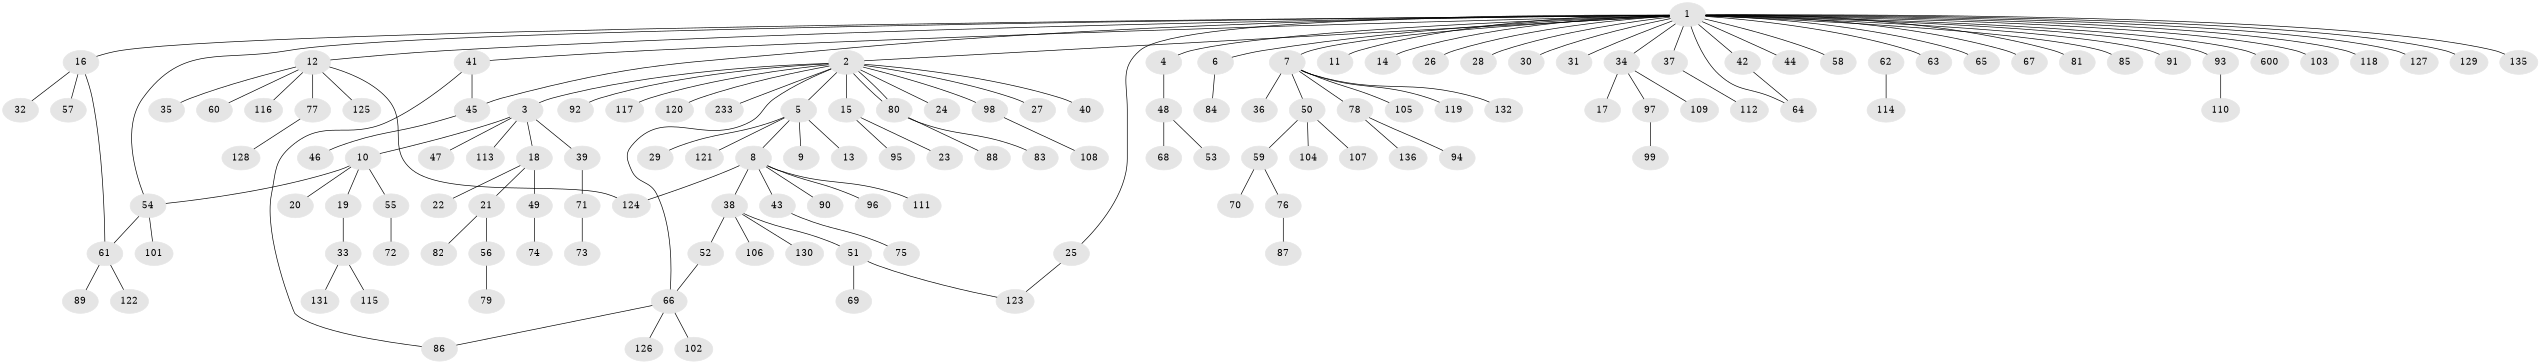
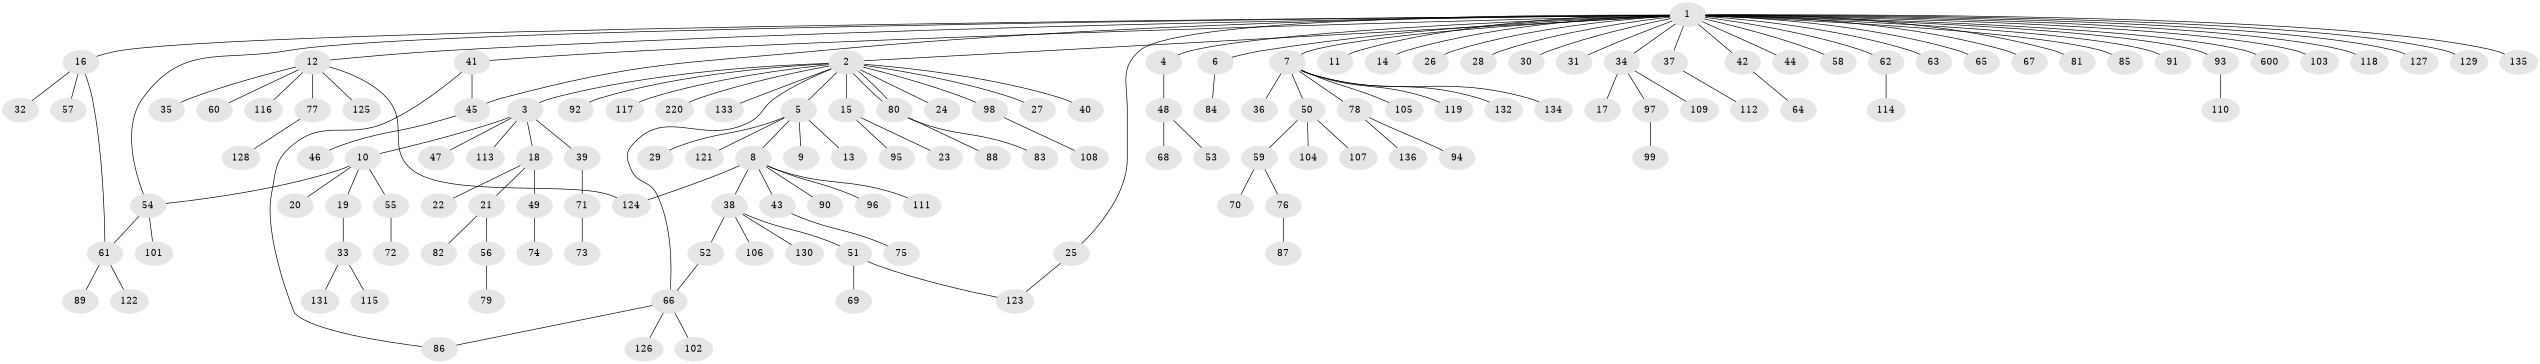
  graph {
    node [color=gray90 style=filled]
    1
    2
    4
    6
    7
    11
    12
    14
    16
    25
    26
    28
    30
    31
    34
    37
    41
    42
    44
    45
    54
    58
    62
    63
    65
    67
    81
    85
    91
    93
    n31 [label=600]
    103
    118
    127
    129
    135
    3
    5
    15
    24
    27
    40
    66
    80
    92
    98
    117
-   120
-   133 [label=233]
+   120 [label=220]
+   133
    48
    84
    36
    50
    78
    105
    119
    132
+   134
    124
    35
    60
    77
    116
    125
    32
    57
    61
    123
    17
    97
    109
    112
    86
    64
    46
    101
    114
    110
    10
    18
    39
    47
    113
    8
    9
    13
    29
    121
    23
    95
    102
    126
    83
    88
    108
    19
    20
    55
    21
    22
    49
    71
    53
    68
    38
    43
    90
    96
    111
    59
    104
    107
    94
    136
    51
    52
    106
    130
    75
    33
    72
    128
    89
    122
    56
    82
    74
    115
    131
    79
    99
    69
    73
    70
    76
    87
    1 -- 2
    1 -- 4
    1 -- 6
    1 -- 7
    1 -- 11
    1 -- 12
    1 -- 14
    1 -- 16
    1 -- 25
    1 -- 26
    1 -- 28
    1 -- 30
    1 -- 31
    1 -- 34
    1 -- 37
    1 -- 41
    1 -- 42
    1 -- 44
    1 -- 45
    1 -- 54
    1 -- 58
-   1 -- 64
+   1 -- 62
    1 -- 63
    1 -- 65
    1 -- 67
    1 -- 81
    1 -- 85
    1 -- 91
    1 -- 93
    1 -- n31
    1 -- 103
    1 -- 118
    1 -- 127
    1 -- 129
    1 -- 135
    2 -- 3
    2 -- 5
    2 -- 15
    2 -- 24
    2 -- 27
    2 -- 40
    2 -- 66
    2 -- 80
    2 -- 80
    2 -- 92
    2 -- 98
    2 -- 117
    2 -- 120
    2 -- 133
    4 -- 48
    6 -- 84
    7 -- 36
    7 -- 50
    7 -- 78
    7 -- 105
    7 -- 119
    7 -- 132
+   7 -- 134
    12 -- 124
    12 -- 35
    12 -- 60
    12 -- 77
    12 -- 116
    12 -- 125
    16 -- 32
    16 -- 57
    16 -- 61
    25 -- 123
    34 -- 17
    34 -- 97
    34 -- 109
    37 -- 112
    41 -- 45
    41 -- 86
    42 -- 64
    45 -- 46
    54 -- 61
    54 -- 101
    62 -- 114
    93 -- 110
    3 -- 10
    3 -- 18
    3 -- 39
    3 -- 47
    3 -- 113
    5 -- 8
    5 -- 9
    5 -- 13
    5 -- 29
    5 -- 121
    15 -- 23
    15 -- 95
    66 -- 86
    66 -- 102
    66 -- 126
    80 -- 83
    80 -- 88
    98 -- 108
    48 -- 53
    48 -- 68
    50 -- 59
    50 -- 104
    50 -- 107
    78 -- 94
    78 -- 136
    77 -- 128
    61 -- 89
    61 -- 122
    97 -- 99
    10 -- 54
    10 -- 19
    10 -- 20
    10 -- 55
    18 -- 21
    18 -- 22
    18 -- 49
    39 -- 71
    8 -- 124
    8 -- 38
    8 -- 43
    8 -- 90
    8 -- 96
    8 -- 111
    19 -- 33
    55 -- 72
    21 -- 56
    21 -- 82
    49 -- 74
    71 -- 73
    38 -- 51
    38 -- 52
    38 -- 106
    38 -- 130
    43 -- 75
    59 -- 70
    59 -- 76
    51 -- 123
    51 -- 69
    52 -- 66
    33 -- 115
    33 -- 131
    56 -- 79
    76 -- 87
  }
